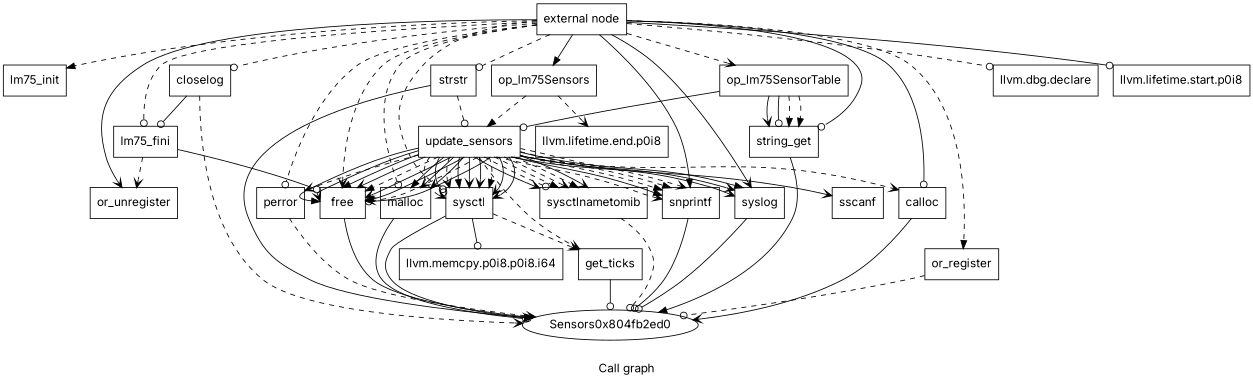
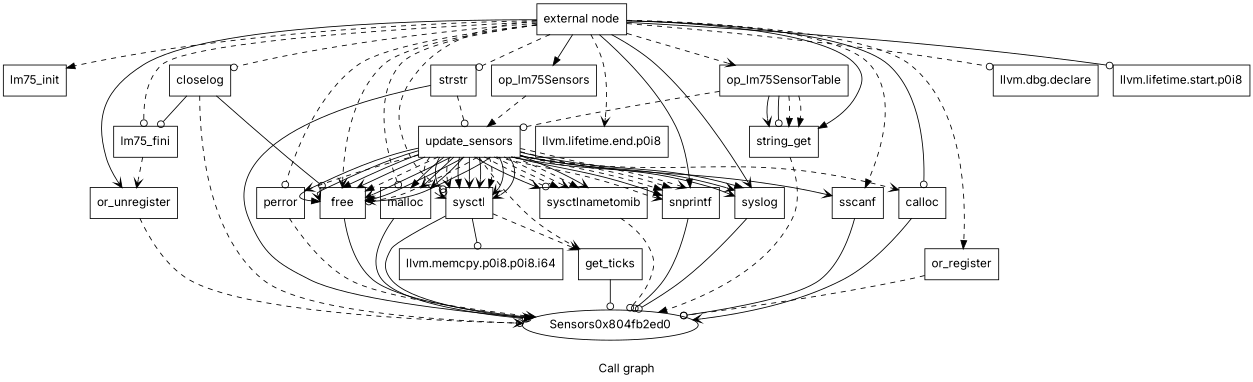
  digraph {
    fontname=Inter
    label="Call graph"
    node [fontname=Inter shape=record]
    edge [arrowhead=vee fontname=Inter style=solid]
    n1 [label="{external node}"]
    n2 [label="{lm75_init}"]
    n3 [label="{lm75_fini}"]
    n4 [label="{or_register}"]
    n5 [label="{or_unregister}"]
    n6 [label="{free}"]
    n7 [label="{closelog}"]
    n8 [label="{op_lm75Sensors}"]
    n9 [label="{llvm.dbg.declare}"]
    n10 [label="{llvm.lifetime.start.p0i8}"]
    n11 [label="{malloc}"]
    n12 [label="{perror}"]
    n13 [label="{sysctl}"]
    n14 [label="{llvm.lifetime.end.p0i8}"]
    n15 [label="{syslog}"]
    n16 [label="{strstr}"]
    n17 [label="{sscanf}"]
    n18 [label="{snprintf}"]
    n19 [label="{calloc}"]
    n20 [label="{op_lm75SensorTable}"]
    n21 [label="{string_get}"]
    n22 [label=Sensors0x804fb2ed0 shape=""]
    n23 [label="{update_sensors}"]
    n24 [label="{get_ticks}"]
    n25 [label="{sysctlnametomib}"]
    n26 [label="{llvm.memcpy.p0i8.p0i8.i64}"]
    n1 -> n2 [arrowhead=normal style=dashed]
    n1 -> n3 [arrowhead=odot style=dashed]
    n1 -> n4 [arrowhead=normal style=dashed]
    n1 -> n5
    n1 -> n6 [style=dashed]
    n1 -> n7 [arrowhead=odot style=dashed]
    n1 -> n8 [arrowhead=normal]
    n1 -> n9 [arrowhead=odot style=dashed]
    n1 -> n10 [arrowhead=odot]
    n1 -> n11 [arrowhead=odot style=dashed]
    n1 -> n12 [arrowhead=odot style=dashed]
    n1 -> n13 [arrowhead=odot style=dashed]
-   n8 -> n14 [style=dashed]
+   n1 -> n14 [style=dashed]
    n1 -> n15
    n1 -> n16 [arrowhead=odot style=dashed]
+   n1 -> n17 [arrowhead=normal style=dashed]
    n1 -> n18 [arrowhead=normal]
    n1 -> n19 [arrowhead=odot]
    n1 -> n20 [style=dashed]
-   n1 -> n21 [arrowhead=odot]
+   n1 -> n21 [arrowhead=normal]
    n3 -> n5 [style=dashed]
-   n3 -> n6 [arrowhead=odot]
+   n7 -> n6 [arrowhead=odot]
    n4 -> n22 [arrowhead=odot style=dashed]
+   n5 -> n22 [arrowhead=odot style=dashed]
    n6 -> n22 [arrowhead=normal]
    n7 -> n3 [arrowhead=odot]
    n7 -> n22 [style=dashed]
    n8 -> n23 [arrowhead=normal style=dashed]
    n11 -> n22 [arrowhead=odot]
    n12 -> n22 [style=dashed]
    n13 -> n22 [arrowhead=odot]
    n13 -> n24 [style=dashed]
    n13 -> n26 [arrowhead=odot]
    n15 -> n22 [arrowhead=odot]
    n16 -> n22
    n16 -> n23 [arrowhead=odot style=dashed]
+   n17 -> n22 [arrowhead=odot]
    n18 -> n22 [arrowhead=odot]
    n19 -> n22
    n20 -> n21
    n20 -> n21 [arrowhead=odot]
    n20 -> n21 [arrowhead=normal style=dashed]
    n20 -> n21 [arrowhead=normal style=dashed]
-   n20 -> n23 [arrowhead=odot]
-   n21 -> n22 [arrowhead=normal]
+   n20 -> n23 [arrowhead=odot style=dashed]
+   n21 -> n22 [arrowhead=normal style=dashed]
    n23 -> n6 [arrowhead=normal]
    n23 -> n6
    n23 -> n6 [arrowhead=normal]
    n23 -> n6
    n23 -> n6 [arrowhead=normal style=dashed]
    n23 -> n6
    n23 -> n6 [arrowhead=normal]
    n23 -> n6 [style=dashed]
    n23 -> n6 [arrowhead=odot]
    n23 -> n11 [arrowhead=normal]
    n23 -> n11
    n23 -> n11
    n23 -> n12 [style=dashed]
    n23 -> n13 [style=dashed]
    n23 -> n13 [arrowhead=odot]
    n23 -> n13 [style=dashed]
    n23 -> n13 [arrowhead=normal]
    n23 -> n13
    n23 -> n13
    n23 -> n13 [arrowhead=normal style=dashed]
    n23 -> n13
    n23 -> n13
    n23 -> n15
    n23 -> n15
    n23 -> n15 [arrowhead=normal]
    n23 -> n17
    n23 -> n18 [style=dashed]
    n23 -> n18 [arrowhead=normal]
    n23 -> n18 [arrowhead=normal style=dashed]
    n23 -> n18 [arrowhead=normal style=dashed]
    n23 -> n18 [style=dashed]
    n23 -> n19 [style=dashed]
    n23 -> n24 [style=dashed]
    n23 -> n25
    n23 -> n25 [arrowhead=odot style=dashed]
    n23 -> n25 [arrowhead=normal style=dashed]
    n23 -> n25 [style=dashed]
    n23 -> n25 [arrowhead=normal style=dashed]
    n23 -> n25
    n24 -> n22 [arrowhead=odot]
    n25 -> n22 [arrowhead=odot style=dashed]
  }
